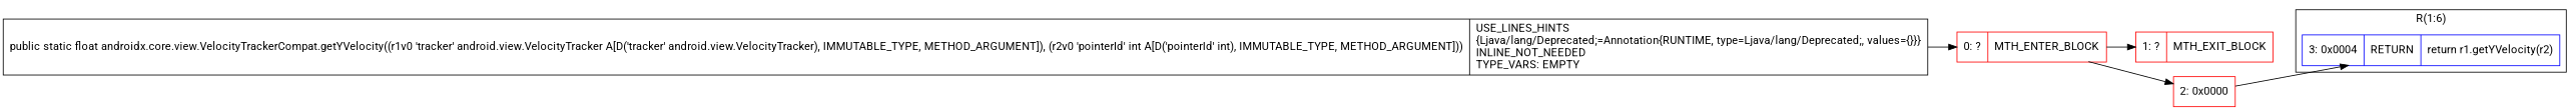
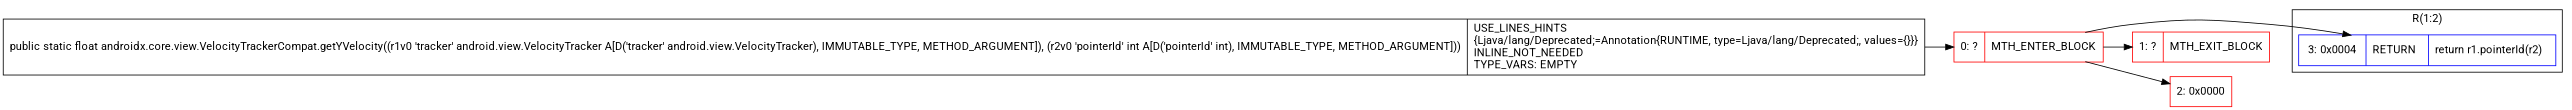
  digraph {
    fontname=Roboto
    rankdir=LR
    node [color=red fontname=Roboto shape=record]
    edge [fontname=Roboto]
-   n1 [color=blue label="{3\:\ 0x0004|RETURN\l|return r1.getYVelocity(r2)\l}"]
+   n1 [color=blue label="{3\:\ 0x0004|RETURN\l|return r1.pointerId(r2)\l}"]
    n2 [label="{1\:\ ?|MTH_EXIT_BLOCK\l}"]
    n3 [label="{0\:\ ?|MTH_ENTER_BLOCK\l}"]
    n4 [label="{2\:\ 0x0000}"]
    n5 [label="{public static float androidx.core.view.VelocityTrackerCompat.getYVelocity((r1v0 'tracker' android.view.VelocityTracker A[D('tracker' android.view.VelocityTracker), IMMUTABLE_TYPE, METHOD_ARGUMENT]), (r2v0 'pointerId' int A[D('pointerId' int), IMMUTABLE_TYPE, METHOD_ARGUMENT]))  | USE_LINES_HINTS\l\{Ljava\/lang\/Deprecated;=Annotation\{RUNTIME, type=Ljava\/lang\/Deprecated;, values=\{\}\}\}\lINLINE_NOT_NEEDED\lTYPE_VARS: EMPTY\l}" color=""]
    subgraph cluster_1 {
-     label="R(1:6)"
+     label="R(1:2)"
      n1
    }
    n3 -> n2
    n3 -> n4
-   n4 -> n1
+   n3 -> n1
    n5 -> n3
  }
